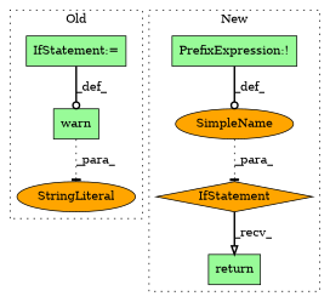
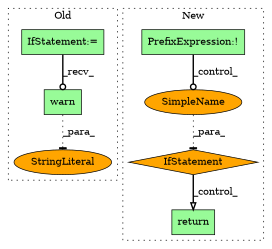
  digraph {
    node [fillcolor=palegreen shape=box style=filled]
    edge [arrowhead=tee style=bold]
    n1 [a=32 l="5,1" label=warn s="3089,3263"]
    n2 [a=7 l=8 label="IfStatement:=" s=2950]
    n3 [a=45 fillcolor=orange l=169 label=StringLiteral s=3094 shape=ellipse]
    n4 [a=41 l=7 label=return s=3104]
    n5 [a=38 l=1 label="PrefixExpression:!" s=3075]
    n6 [a=42 fillcolor=orange label=SimpleName shape=ellipse]
    n7 [a=25 fillcolor=orange l="4,2" label=IfStatement s="3071,3094" shape=diamond]
    subgraph cluster_1 {
      label=Old
      style=dotted
      n1
      n2
      n3
    }
    subgraph cluster_2 {
      label=New
      style=dotted
      n4
      n5
      n6
      n7
    }
    n1 -> n3 [label=_para_ style=dotted]
-   n2 -> n1 [arrowhead=odot label=_def_]
-   n5 -> n6 [arrowhead=odot label=_def_]
+   n2 -> n1 [arrowhead=odot label=_recv_]
+   n5 -> n6 [arrowhead=odot label=_control_]
    n6 -> n7 [label=_para_ style=dotted]
-   n7 -> n4 [arrowhead=onormal label=_recv_]
+   n7 -> n4 [arrowhead=onormal label=_control_]
  }
